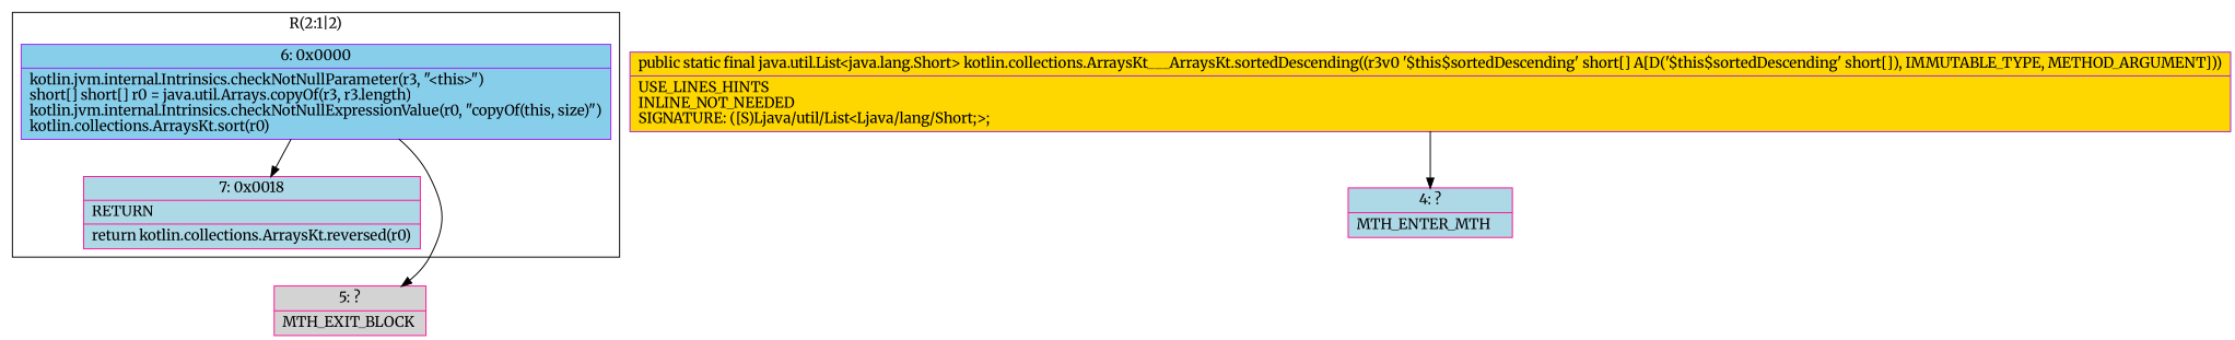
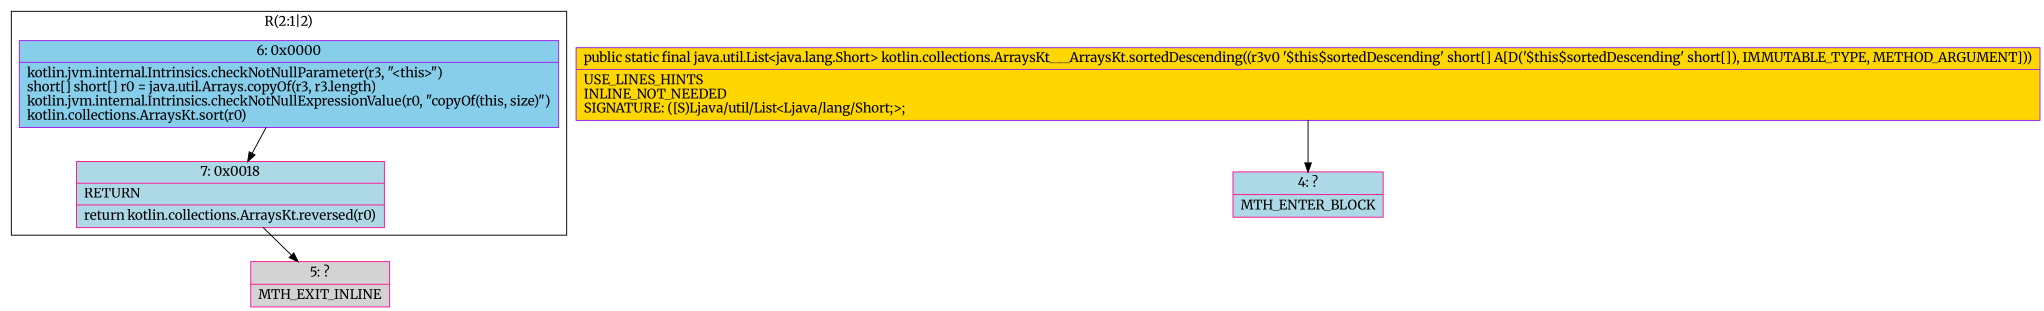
  digraph {
    fontname=Merriweather
    node [color=deeppink fillcolor=lightblue fontname=Merriweather shape=record style=filled]
    edge [fontname=Merriweather]
    n1 [color=purple fillcolor=skyblue label="{6\:\ 0x0000|kotlin.jvm.internal.Intrinsics.checkNotNullParameter(r3, \"\<this\>\")\lshort[] short[] r0 = java.util.Arrays.copyOf(r3, r3.length)\lkotlin.jvm.internal.Intrinsics.checkNotNullExpressionValue(r0, \"copyOf(this, size)\")\lkotlin.collections.ArraysKt.sort(r0)\l}"]
    n2 [label="{7\:\ 0x0018|RETURN\l|return kotlin.collections.ArraysKt.reversed(r0)\l}"]
-   n3 [fillcolor=lightgrey label="{5\:\ ?|MTH_EXIT_BLOCK\l}"]
-   n4 [label="{4\:\ ?|MTH_ENTER_MTH\l}"]
+   n3 [fillcolor=lightgrey label="{5\:\ ?|MTH_EXIT_INLINE\l}"]
+   n4 [label="{4\:\ ?|MTH_ENTER_BLOCK\l}"]
    n5 [color=purple fillcolor=gold label="{public static final java.util.List\<java.lang.Short\> kotlin.collections.ArraysKt___ArraysKt.sortedDescending((r3v0 '$this$sortedDescending' short[] A[D('$this$sortedDescending' short[]), IMMUTABLE_TYPE, METHOD_ARGUMENT]))  | USE_LINES_HINTS\lINLINE_NOT_NEEDED\lSIGNATURE: ([S)Ljava\/util\/List\<Ljava\/lang\/Short;\>;\l}"]
    subgraph cluster_1 {
      label="R(2:1|2)"
      n1
      n2
    }
    n1 -> n2
-   n1 -> n3
+   n2 -> n3
    n5 -> n4
  }
